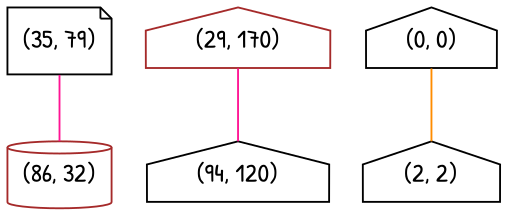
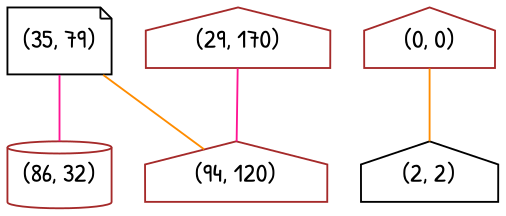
  graph {
    fontname="Patrick Hand"
    node [color=black fontname="Patrick Hand" shape=house]
    edge [color=deeppink fontname="Patrick Hand" weight=1]
    "(35, 79)" [shape=note]
    "(86, 32)" [color=brown shape=cylinder]
-   "(94, 120)"
-   "(0, 0)"
+   "(94, 120)" [color=brown]
+   "(0, 0)" [color=brown]
    "(2, 2)"
    "(29, 170)" [color=brown]
    "(35, 79)" -- "(86, 32)" [weight=2]
+   "(35, 79)" -- "(94, 120)" [color=darkorange]
    "(0, 0)" -- "(2, 2)" [color=darkorange weight=4]
    "(29, 170)" -- "(94, 120)"
  }
